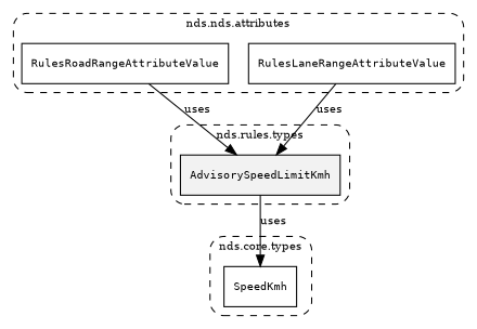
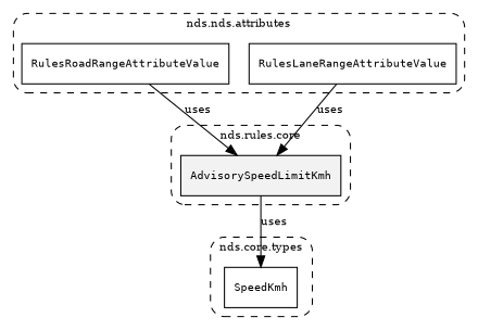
  digraph {
    fontsize=10
    rankdir=TB
    node [fontsize=10 shape=box]
    edge [fontsize=10]
    n1 [fillcolor="#0000000D" label=<<font face="monospace"><table align="center" border="0" cellspacing="0" cellpadding="0"><tr><td href="../../../content/packages/nds.rules.types.html#Subtype-AdvisorySpeedLimitKmh" title="Subtype defined in nds.rules.types">AdvisorySpeedLimitKmh</td></tr></table></font>> style=filled]
    n2 [label=<<font face="monospace"><table align="center" border="0" cellspacing="0" cellpadding="0"><tr><td href="../../../content/packages/nds.core.types.html#Subtype-SpeedKmh" title="Subtype defined in nds.core.types">SpeedKmh</td></tr></table></font>>]
    n3 [label=<<font face="monospace"><table align="center" border="0" cellspacing="0" cellpadding="0"><tr><td href="../../../content/packages/nds.rules.attributes.html#Choice-RulesRoadRangeAttributeValue" title="Choice defined in nds.rules.attributes">RulesRoadRangeAttributeValue</td></tr></table></font>>]
    n4 [label=<<font face="monospace"><table align="center" border="0" cellspacing="0" cellpadding="0"><tr><td href="../../../content/packages/nds.rules.attributes.html#Choice-RulesLaneRangeAttributeValue" title="Choice defined in nds.rules.attributes">RulesLaneRangeAttributeValue</td></tr></table></font>>]
    subgraph cluster_1 {
-     label="nds.rules.types"
+     label="nds.rules.core"
      style="dashed, rounded"
      n1
    }
    subgraph cluster_2 {
      label="nds.core.types"
      style="dashed, rounded"
      n2
    }
    subgraph cluster_3 {
      label="nds.nds.attributes"
      style="dashed, rounded"
      n3
      n4
    }
    n1 -> n2 [label=uses]
    n3 -> n1 [label=uses]
    n4 -> n1 [label=uses]
  }
